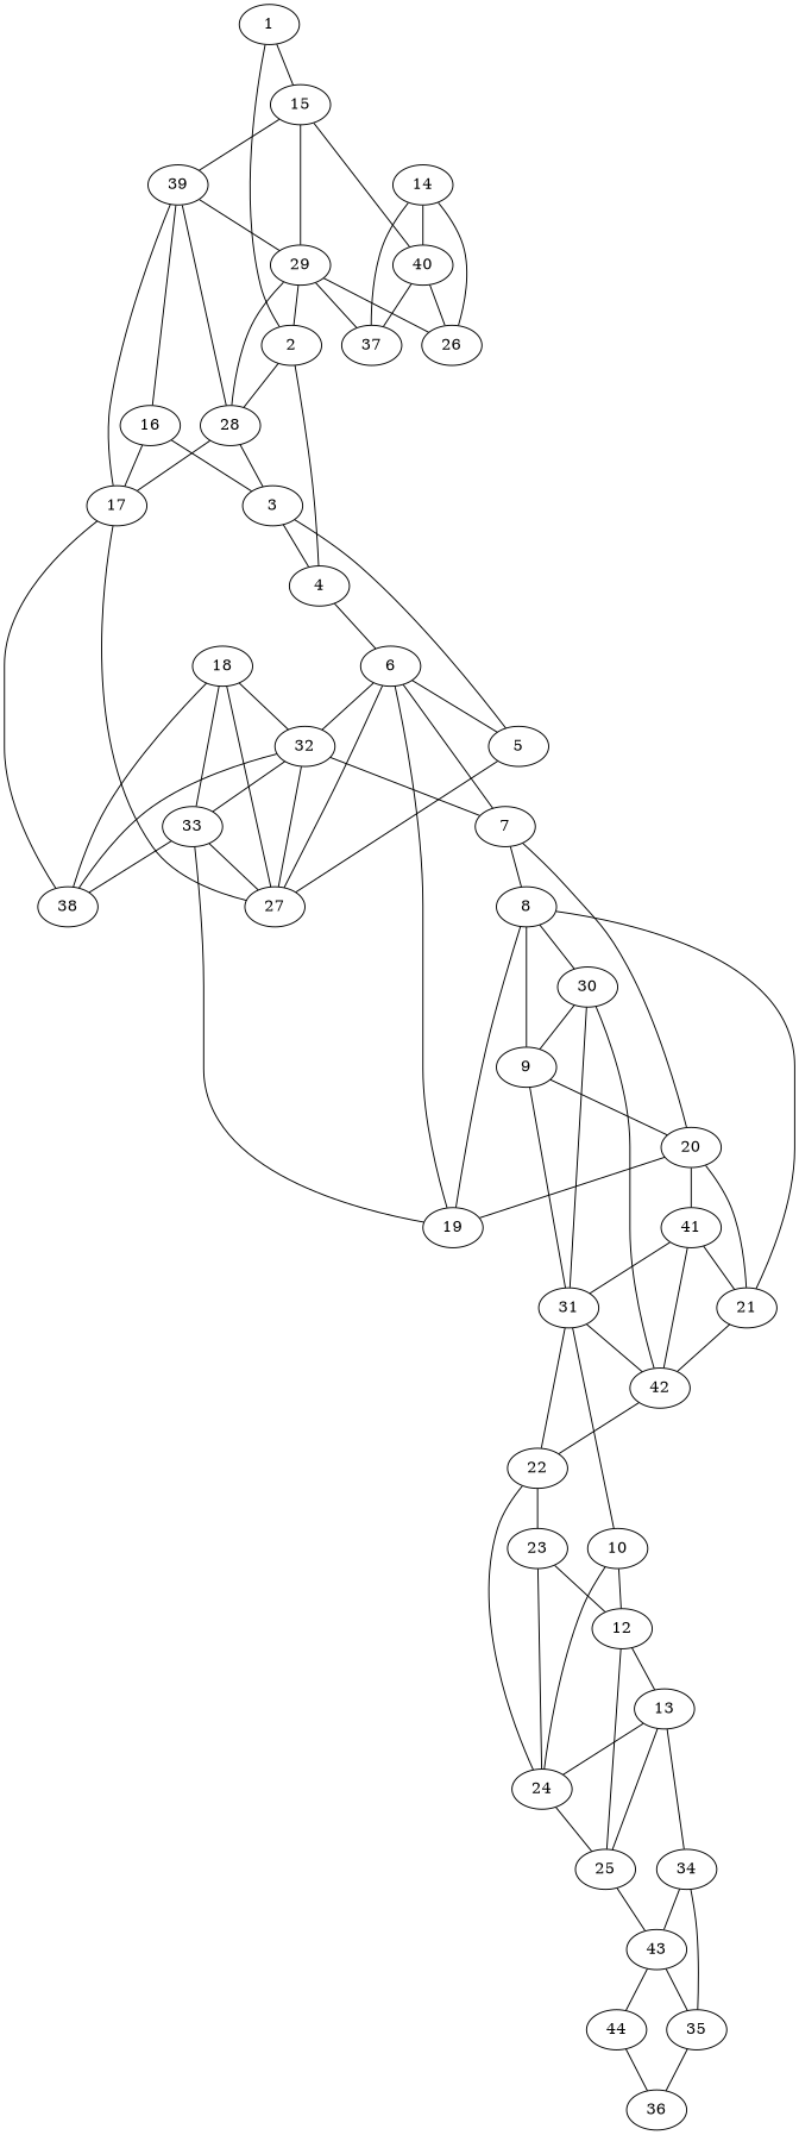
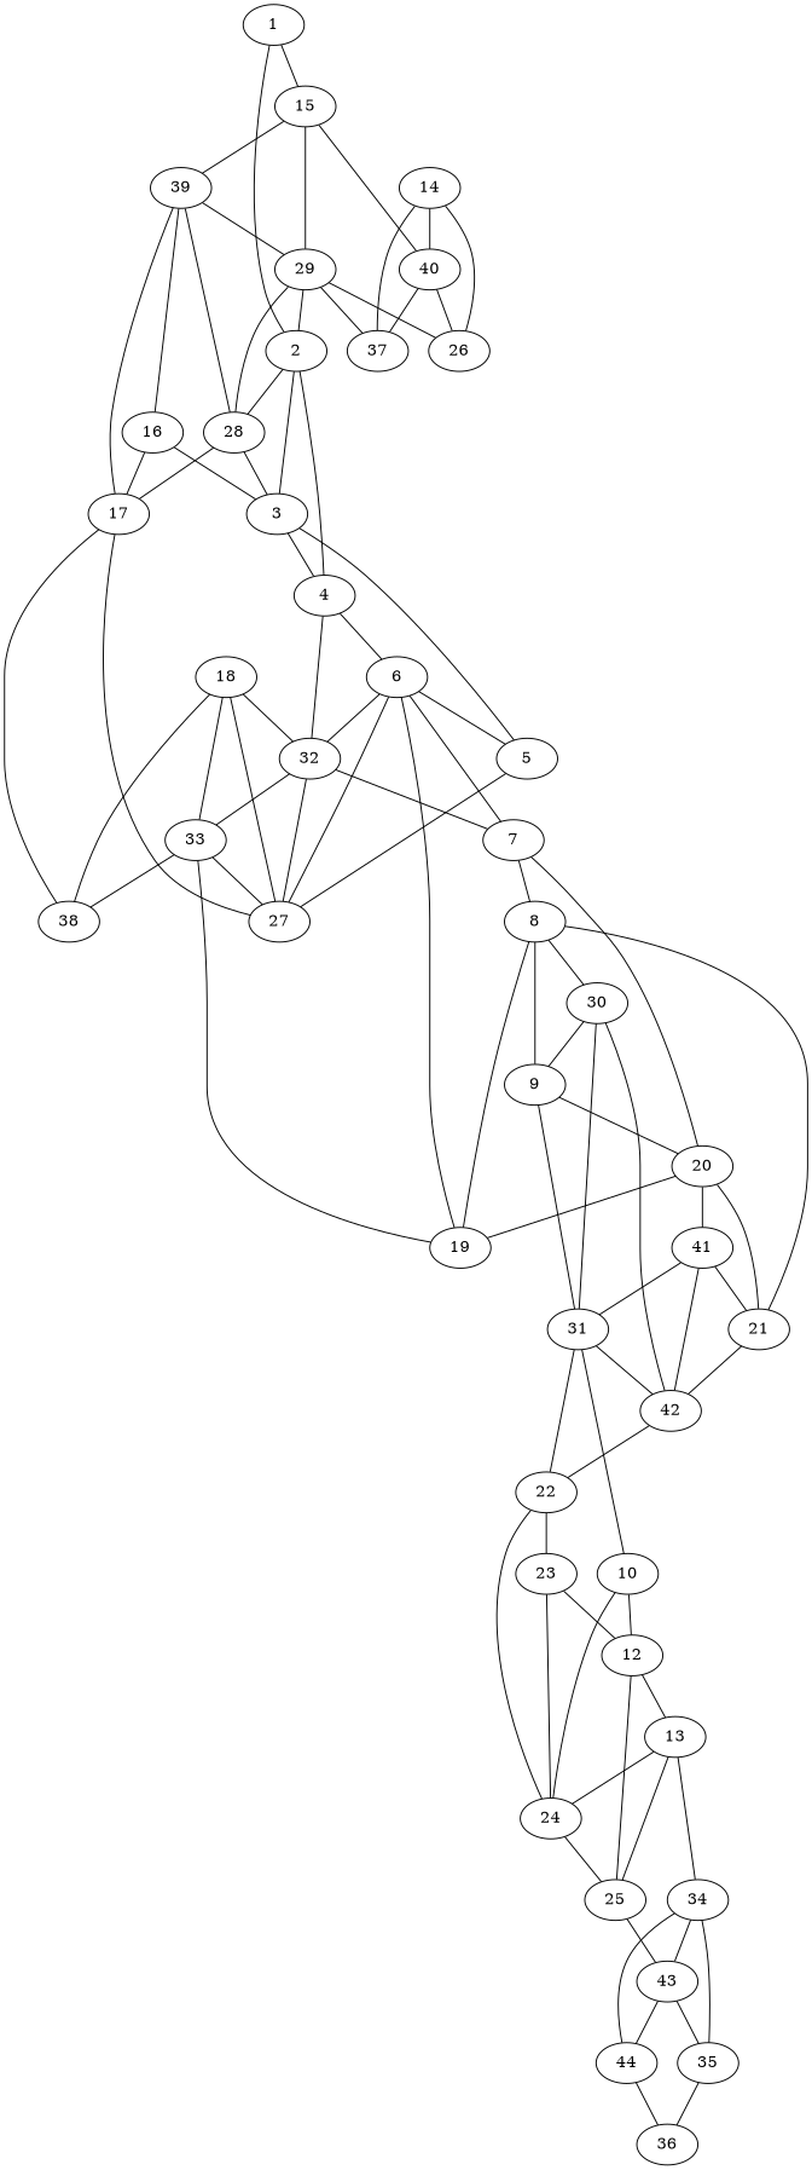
  graph {
    node [aaLength=15 sequence=HEGHLALVRAAKR type=0]
    edge [distance0=2.0 frequency=1 type0=2]
    15 [aaLength=13]
    1 [sequence=APGDVADVSRALRLT]
    2 [aaLength=13]
    40 [aaLength=7 sequence=RVMLVPT type=1]
    29 [aaLength=7 sequence=RVMLVPT type=1]
    39 [aaLength=7 sequence=SVVVVSI type=1]
    3 [aaLength=5 sequence=NPMQF]
    28 [aaLength=7 sequence=SVVVVSI type=1]
    4 [aaLength=6 sequence=GDLDAY]
    26 [aaLength=3 sequence=NVY type=1]
    37 [aaLength=3 sequence=NVY type=1]
    17 [aaLength=13 sequence=TPDDDLAQLRAEG]
    16 [aaLength=5 sequence=NPMQF]
    5 [aaLength=12 sequence=TPDDDLAQLRAE]
    27 [aaLength=3 sequence=IAF type=1]
    6 [aaLength=6 sequence=TTAAMY]
    38 [aaLength=3 sequence=IAF type=1]
    7 [aaLength=10 sequence=GPLAAELEGG]
    19 [aaLength=10 sequence=GPLAAELEGG]
    32 [aaLength=3 sequence=TVQ type=1]
    8 [aaLength=18 sequence=THFAGVLTVVLKLLQIVR]
    20 [aaLength=18 sequence=THFAGVLTVVLKLLQIVR]
    33 [aaLength=3 sequence=TVQ type=1]
    30 [aaLength=5 sequence=RVFFG type=1]
    41 [aaLength=5 sequence=RVFFG type=1]
    9 [sequence=DYQQLVLIRQLVADF]
    31 [aaLength=5 sequence=AVVGV type=1]
    42 [aaLength=5 sequence=AVVGV type=1]
    21 [sequence=DYQQLVLIRQLVADF]
    10 [aaLength=7 sequence=SSRNRYL]
    12 [aaLength=14 sequence=VALSAALTAAAHAA]
    24 [aaLength=14 sequence=VALSAALTAAAHAA]
    22 [aaLength=7 sequence=SSRNRYL]
    13 [sequence=GAQAALDAARAVLDA]
    25 [sequence=GAQAALDAARAVLDA]
    34 [aaLength=9 sequence=AVDYLELRD type=1]
    43 [aaLength=8 sequence=AVDYLELR type=1]
    35 [aaLength=10 sequence=SGRLLVAARL type=1]
    44 [aaLength=11 sequence=GSGRLLVAARL type=1]
    36 [aaLength=10 sequence=TRLLDNIAIE type=1]
    14 [sequence=APGDVADVSRALRLT]
    18 [aaLength=6 sequence=TTAAMY]
    23 [aaLength=8 sequence=DPAQRAAA]
    15 -- 40 [distance0=24.77482 type0=3]
    15 -- 29 [distance0=24.77482]
    15 -- 39 [distance0=3.0 type0=4]
    1 -- 15 [distance0=37.15571 type0=3]
    1 -- 2 [distance0=30.64843]
+   2 -- 3 [distance0=28.76225]
    2 -- 28 [distance0=3.0 type0=4]
    2 -- 4 [distance0=21.29599 type0=1]
    40 -- 26 [distance0=21.0]
    40 -- 37 [distance0=21.0 type0=3]
    29 -- 2 [distance0=4.0 type0=4]
    29 -- 26 [distance0=21.0]
    29 -- 37 [distance0=21.0 type0=3]
    39 -- 29 [distance0=27.0 type0=3]
    39 -- 28 [distance0=30.9001 type0=3]
    39 -- 17 [distance0=25.87378]
    39 -- 16 [type0=4]
    3 -- 4 [distance0=11.40888 distance1=3.0 frequency=2 type0=1 type1=4]
    3 -- 5 [distance0=25.89212 type0=3]
    28 -- 29 [distance0=27.0 type0=3]
    28 -- 3 [type0=4]
    28 -- 17 [distance0=25.87378]
    4 -- 6 [distance0=29.94637 type0=3]
    17 -- 27 [distance0=16.41501 type0=1]
    17 -- 38 [distance0=16.41501 distance1=2.0 frequency=2 type1=4]
    16 -- 3 [distance0=25.10941 type0=1]
    16 -- 17 [distance0=30.16439 distance1=11.0 frequency=2 type1=4]
    5 -- 27 [distance0=3.0 type0=4]
    27 -- 6 [type0=4]
    6 -- 5 [distance0=22.43279 type0=1]
    6 -- 7 [distance0=29.13517 type0=3]
    6 -- 19 [distance0=28.3825]
    6 -- 32 [distance0=6.0 type0=4]
    7 -- 8 [distance0=21.40559 distance1=3.0 frequency=2 type1=4]
    7 -- 20 [distance0=22.88568 type0=3]
    32 -- 27 [distance0=17.0]
-   32 -- 38 [distance0=17.0 type0=3]
+   32 -- 4 [distance0=17.0 type0=3]
    32 -- 7 [distance0=1.0 type0=4]
    32 -- 33 [distance0=0.0 type0=1]
    8 -- 19 [distance0=19.80282]
    8 -- 30 [type0=4]
    20 -- 19 [distance0=19.89731]
    20 -- 41 [type0=4]
    33 -- 27 [distance0=17.0]
    33 -- 38 [distance0=17.0 type0=3]
    33 -- 19 [distance0=1.0 type0=4]
    30 -- 9 [type0=4]
    30 -- 31 [distance0=26.0]
    41 -- 31 [distance0=26.0]
    41 -- 42 [distance0=26.0 type0=3]
    41 -- 21 [type0=4]
    9 -- 8 [distance0=28.14731]
    9 -- 20 [distance0=28.7549 type0=3]
    9 -- 31 [distance0=4.0 type0=4]
    31 -- 42 [distance0=0.0 type0=1]
    31 -- 10 [distance0=11.0 type0=4]
    42 -- 30 [distance0=26.0]
    42 -- 22 [distance0=11.0 type0=4]
    21 -- 8 [distance0=28.82213 type0=3]
    21 -- 20 [distance0=28.19951]
    21 -- 42 [distance0=4.0 type0=4]
    10 -- 12 [distance0=21.86347]
    10 -- 24 [distance0=29.56414 type0=3]
    12 -- 13 [distance0=17.60231 distance1=2.0 frequency=2 type1=4]
    12 -- 25 [distance0=17.6186 type0=3]
    24 -- 25 [distance0=17.11421 distance1=2.0 frequency=2 type1=4]
    22 -- 31 [distance0=26.50073 type0=3]
    22 -- 24 [distance0=22.06392]
    22 -- 23 [distance0=9.394835 distance1=0.0 frequency=2 type0=1 type1=5]
    13 -- 24 [distance0=23.91897 type0=3]
    13 -- 25 [distance0=11.93872 type0=1]
    13 -- 34 [distance0=4.0 type0=4]
    25 -- 43 [distance0=4.0 type0=4]
    34 -- 43 [distance0=0.0 type0=1]
    34 -- 35 [distance0=19.0 distance1=10.0 frequency=2 type0=3 type1=4]
+   34 -- 44 [distance0=18.0]
    43 -- 35 [distance0=19.0 type0=3]
    43 -- 44 [distance0=18.0 distance1=10.0 frequency=2 type1=4]
    35 -- 36 [distance0=12.0 distance1=2.0 frequency=2 type1=4]
    44 -- 36 [distance0=13.0]
    14 -- 40 [type0=4]
    14 -- 26 [distance0=20.93863 type0=1]
    14 -- 37 [distance0=20.93863]
    18 -- 27 [distance0=21.57772 type0=1]
    18 -- 38 [distance0=21.57772]
    18 -- 32 [distance0=24.17846 type0=3]
    18 -- 33 [distance0=6.0 type0=4]
    23 -- 12 [distance0=26.95812 type0=3]
    23 -- 24 [distance0=19.65559 distance1=0.0 frequency=2 type1=5]
  }
